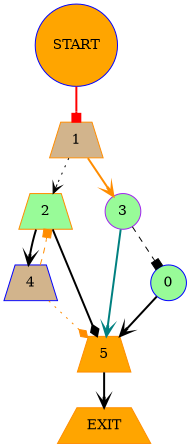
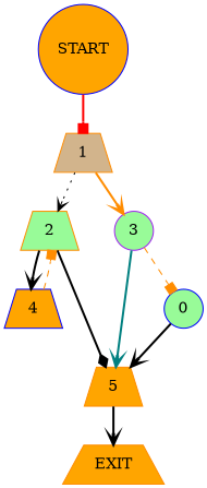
  digraph {
    node [color=darkorange fillcolor=orange shape=trapezium style=filled]
    edge [arrowhead=vee color=black style=bold]
    n1 [color=blue label=START shape=circle]
    1 [fillcolor=tan]
    2 [fillcolor=palegreen]
    3 [color=purple fillcolor=palegreen shape=circle]
    n5 [label=EXIT]
-   4 [color=blue fillcolor=tan]
+   4 [color=blue]
    5
    n8 [color=blue fillcolor=palegreen label=0 shape=circle]
    n1 -> 1 [arrowhead=box color=red]
    1 -> 2 [style=dotted]
    1 -> 3 [color=darkorange]
    2 -> 4
    2 -> 5 [arrowhead=diamond]
    3 -> 5 [color=teal]
-   3 -> n8 [arrowhead=box style=dashed]
+   3 -> n8 [arrowhead=box color=darkorange style=dashed]
    4 -> 2 [arrowhead=box color=darkorange style=dashed]
-   4 -> 5 [arrowhead=diamond color=darkorange style=dotted]
    5 -> n5
    n8 -> 5
  }
